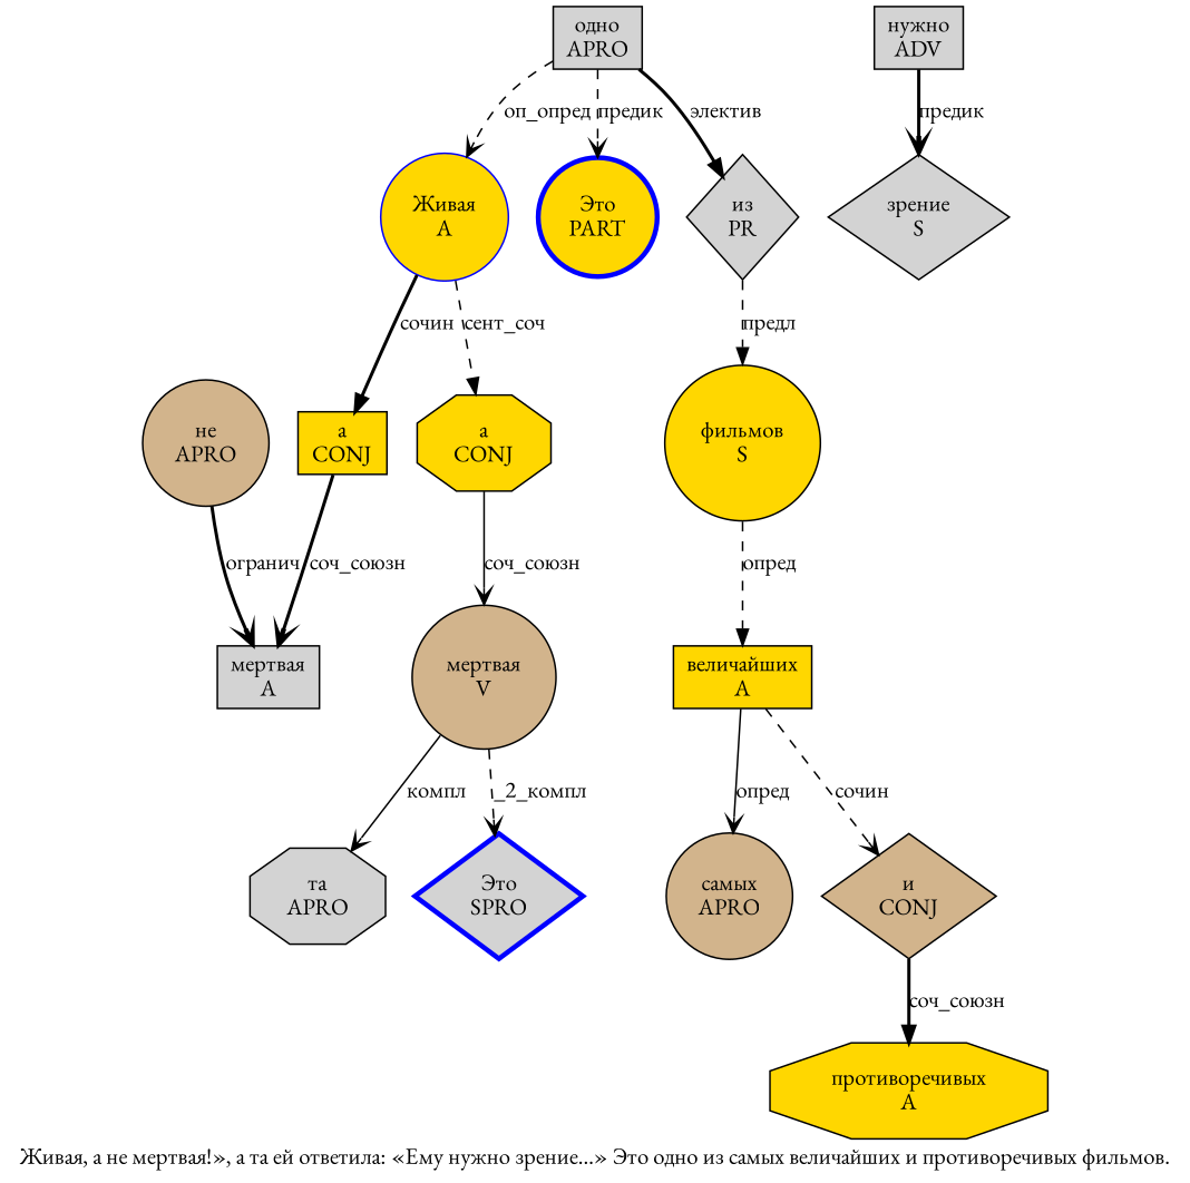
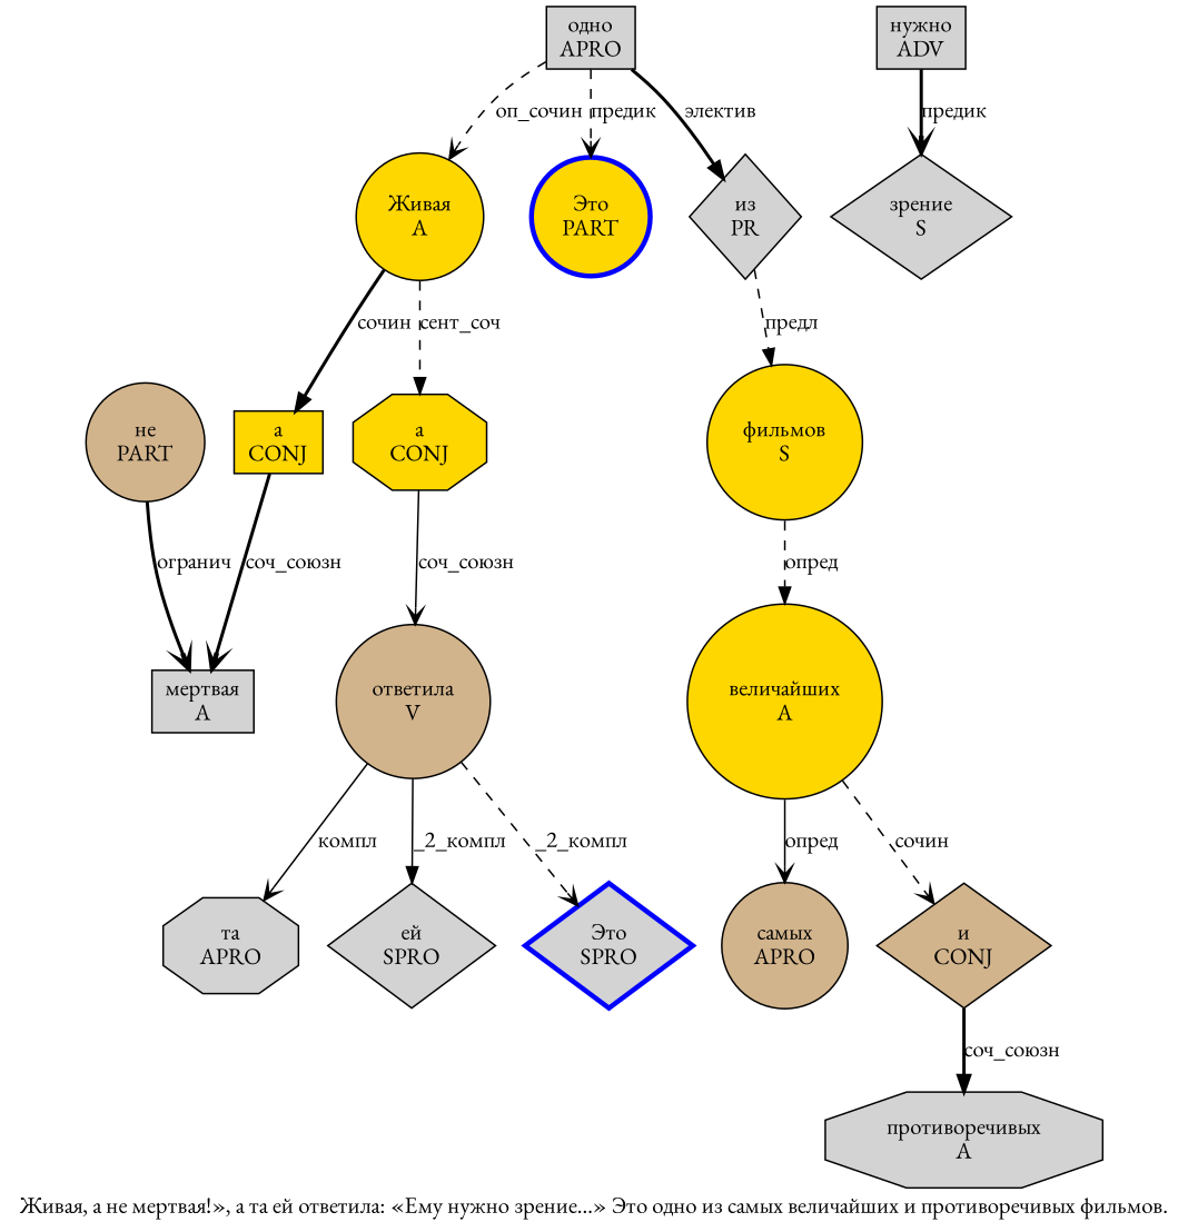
  digraph {
    fontname="EB Garamond"
    label="Живая, а не мертвая!», а та ей ответила: «Ему нужно зрение…» Это одно из самых величайших и противоречивых фильмов."
    node [fillcolor=lightgrey fontname="EB Garamond" penwidth=1 shape=circle style=filled]
    edge [arrowhead=vee fontname="EB Garamond" style=dashed]
-   n1 [fillcolor=gold label="Живая\nA" color=blue]
+   n1 [fillcolor=gold label="Живая\nA"]
    n2 [fillcolor=gold label="а\nCONJ" shape=box]
    n3 [fillcolor=gold label="а\nCONJ" shape=octagon]
    n4 [label="мертвая\nA" shape=box]
-   n5 [fillcolor=tan label="мертвая\nV"]
-   n6 [fillcolor=tan label="не\nAPRO"]
+   n5 [fillcolor=tan label="ответила\nV"]
+   n6 [fillcolor=tan label="не\nPART"]
    n7 [label="та\nAPRO" shape=octagon]
+   n8 [label="ей\nSPRO" shape=diamond]
    n9 [color=blue label="Это\nSPRO" penwidth=3 shape=diamond]
    n10 [label="нужно\nADV" shape=box]
    n11 [label="зрение\nS" shape=diamond]
    n12 [color=blue fillcolor=gold label="Это\nPART" penwidth=3]
    n13 [label="одно\nAPRO" shape=box]
    n14 [label="из\nPR" shape=diamond]
    n15 [fillcolor=gold label="фильмов\nS"]
-   n16 [fillcolor=gold label="величайших\nA" shape=box]
+   n16 [fillcolor=gold label="величайших\nA"]
    n17 [fillcolor=tan label="самых\nAPRO"]
    n18 [fillcolor=tan label="и\nCONJ" shape=diamond]
-   n19 [fillcolor=gold label="противоречивых\nA" shape=octagon]
+   n19 [label="противоречивых\nA" shape=octagon]
    n1 -> n2 [arrowhead=normal label="сочин" style=bold]
    n1 -> n3 [arrowhead=normal label="сент_соч"]
    n2 -> n4 [label="соч_союзн" style=bold]
    n3 -> n5 [label="соч_союзн" style=solid]
    n5 -> n7 [label="компл" style=solid]
+   n5 -> n8 [arrowhead=normal label="_2_компл" style=solid]
    n5 -> n9 [label="_2_компл"]
    n6 -> n4 [label="огранич" style=bold]
    n10 -> n11 [label="предик" style=bold]
-   n13 -> n1 [label="оп_опред"]
+   n13 -> n1 [label="оп_сочин"]
    n13 -> n12 [label="предик"]
    n13 -> n14 [arrowhead=normal label="электив" style=bold]
    n14 -> n15 [arrowhead=normal label="предл"]
    n15 -> n16 [arrowhead=normal label="опред"]
    n16 -> n17 [label="опред" style=solid]
    n16 -> n18 [label="сочин"]
    n18 -> n19 [arrowhead=normal label="соч_союзн" style=bold]
  }
